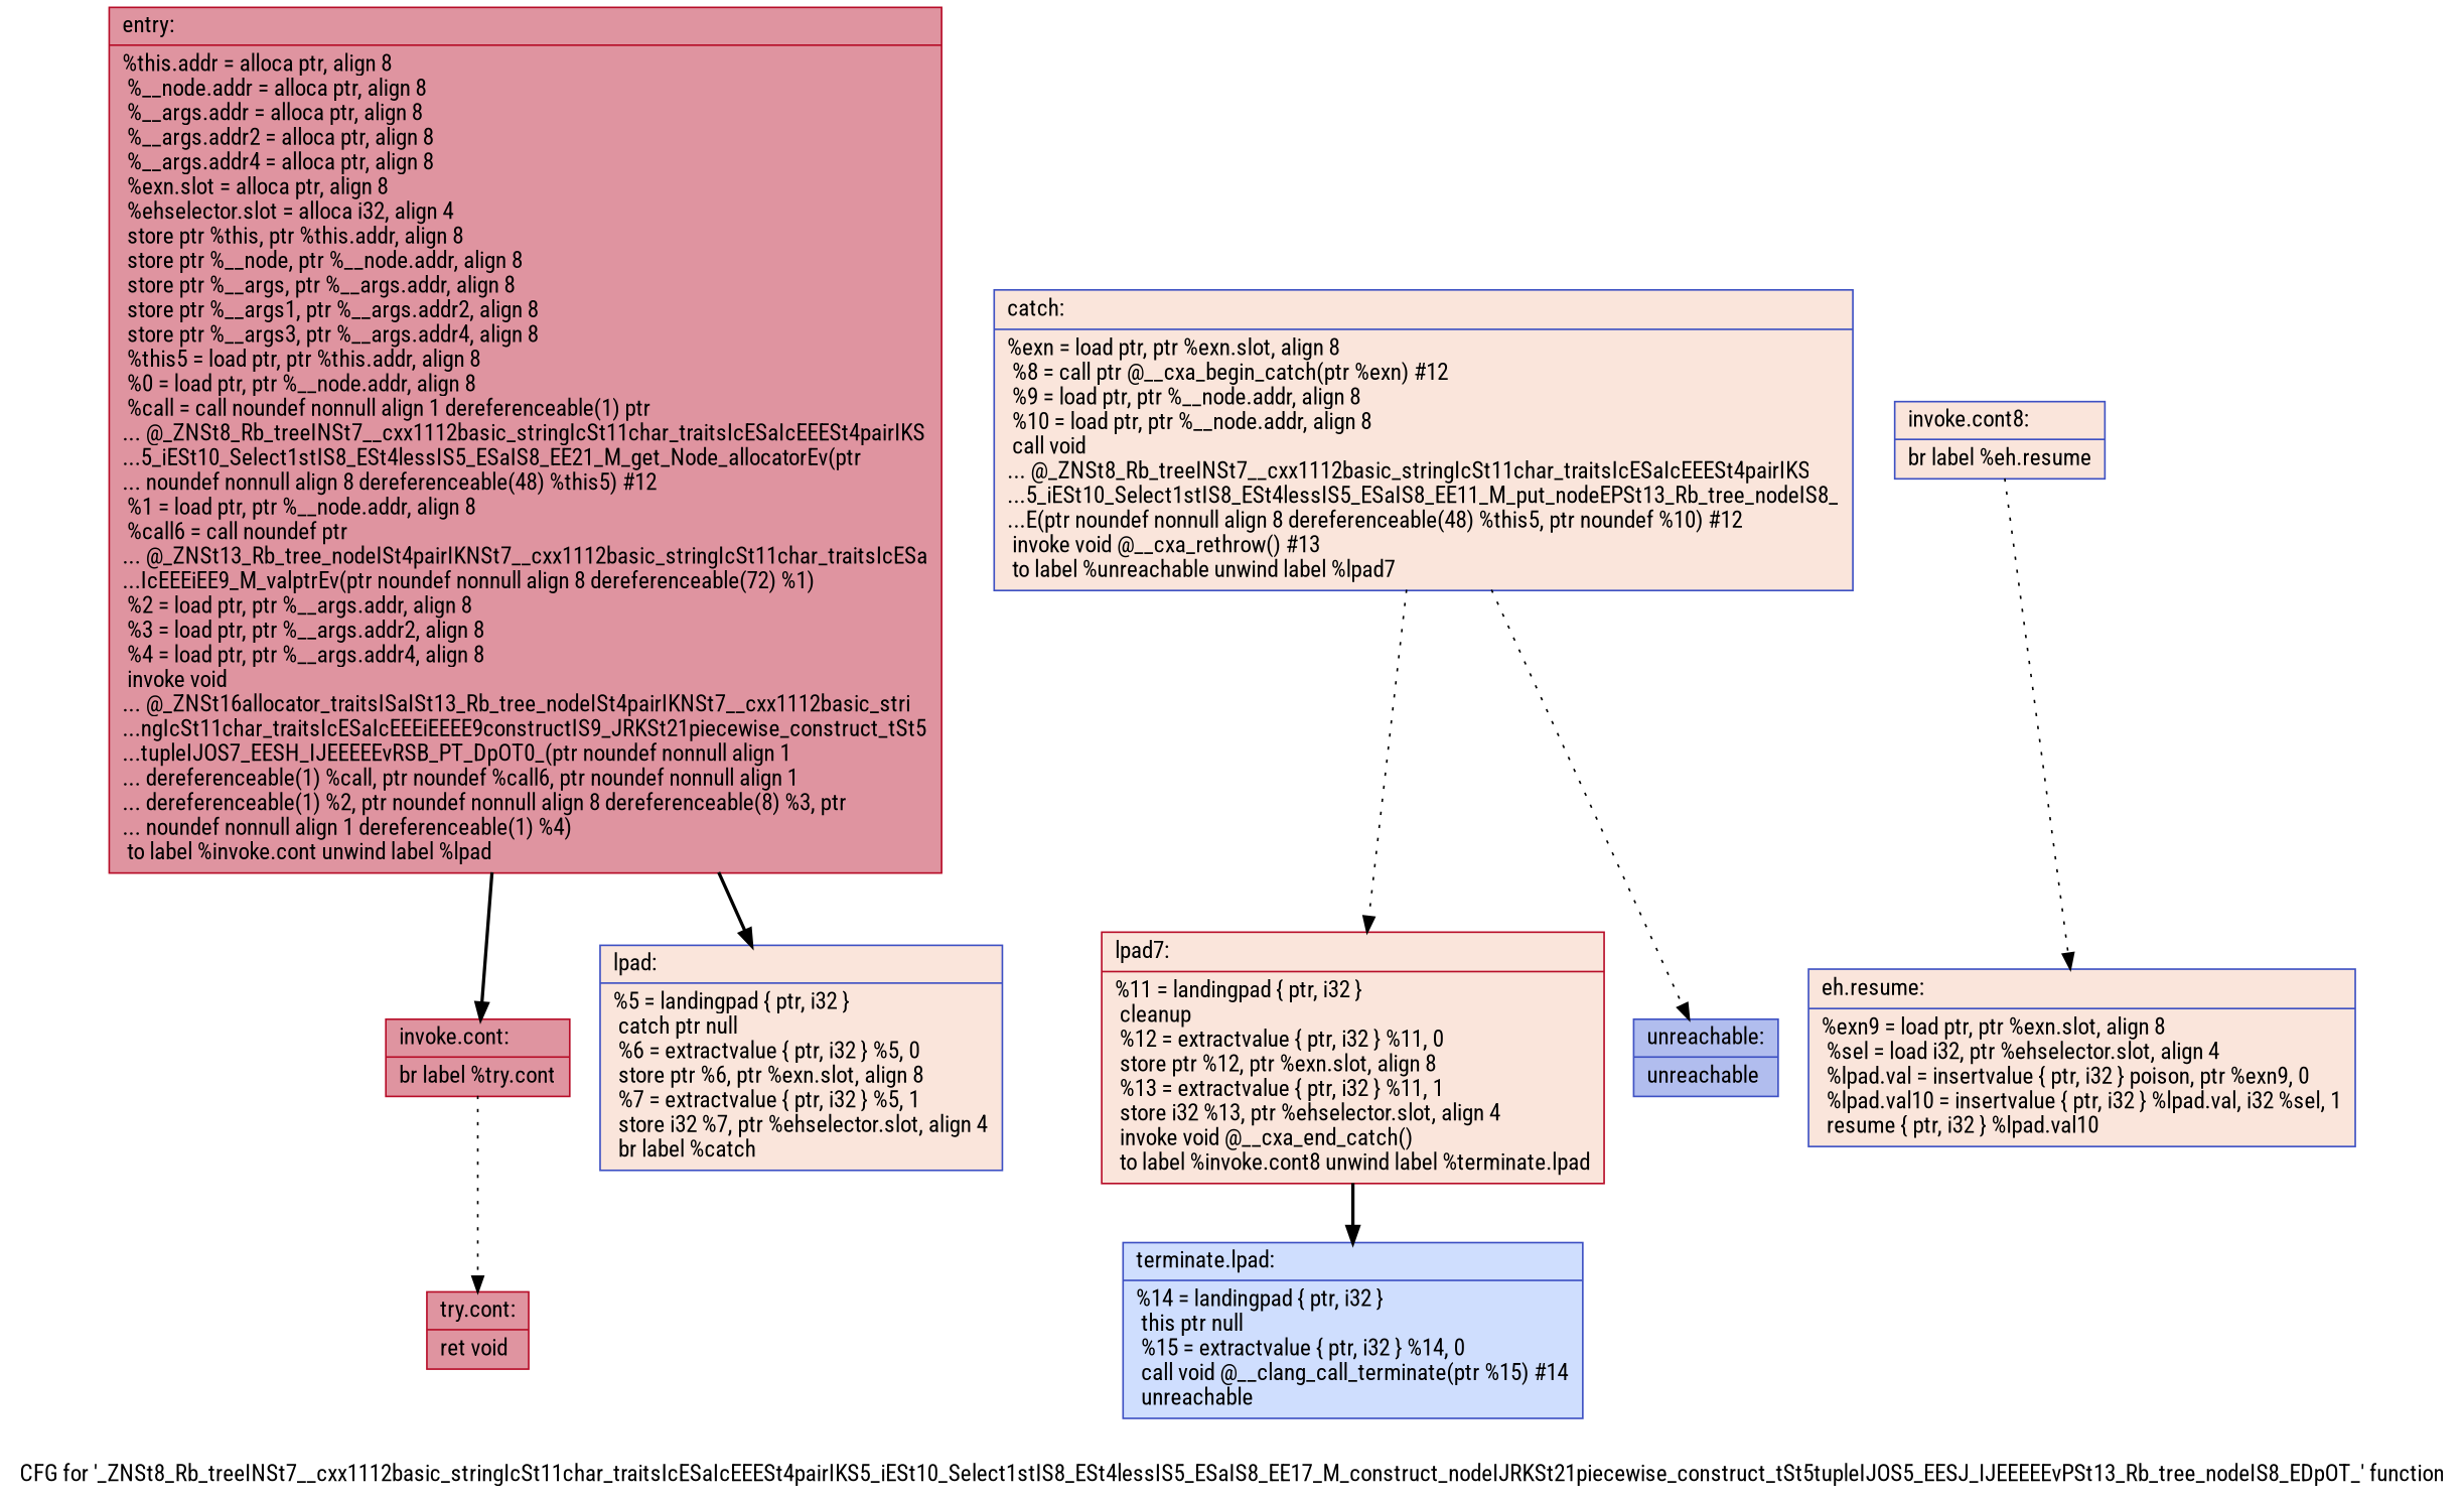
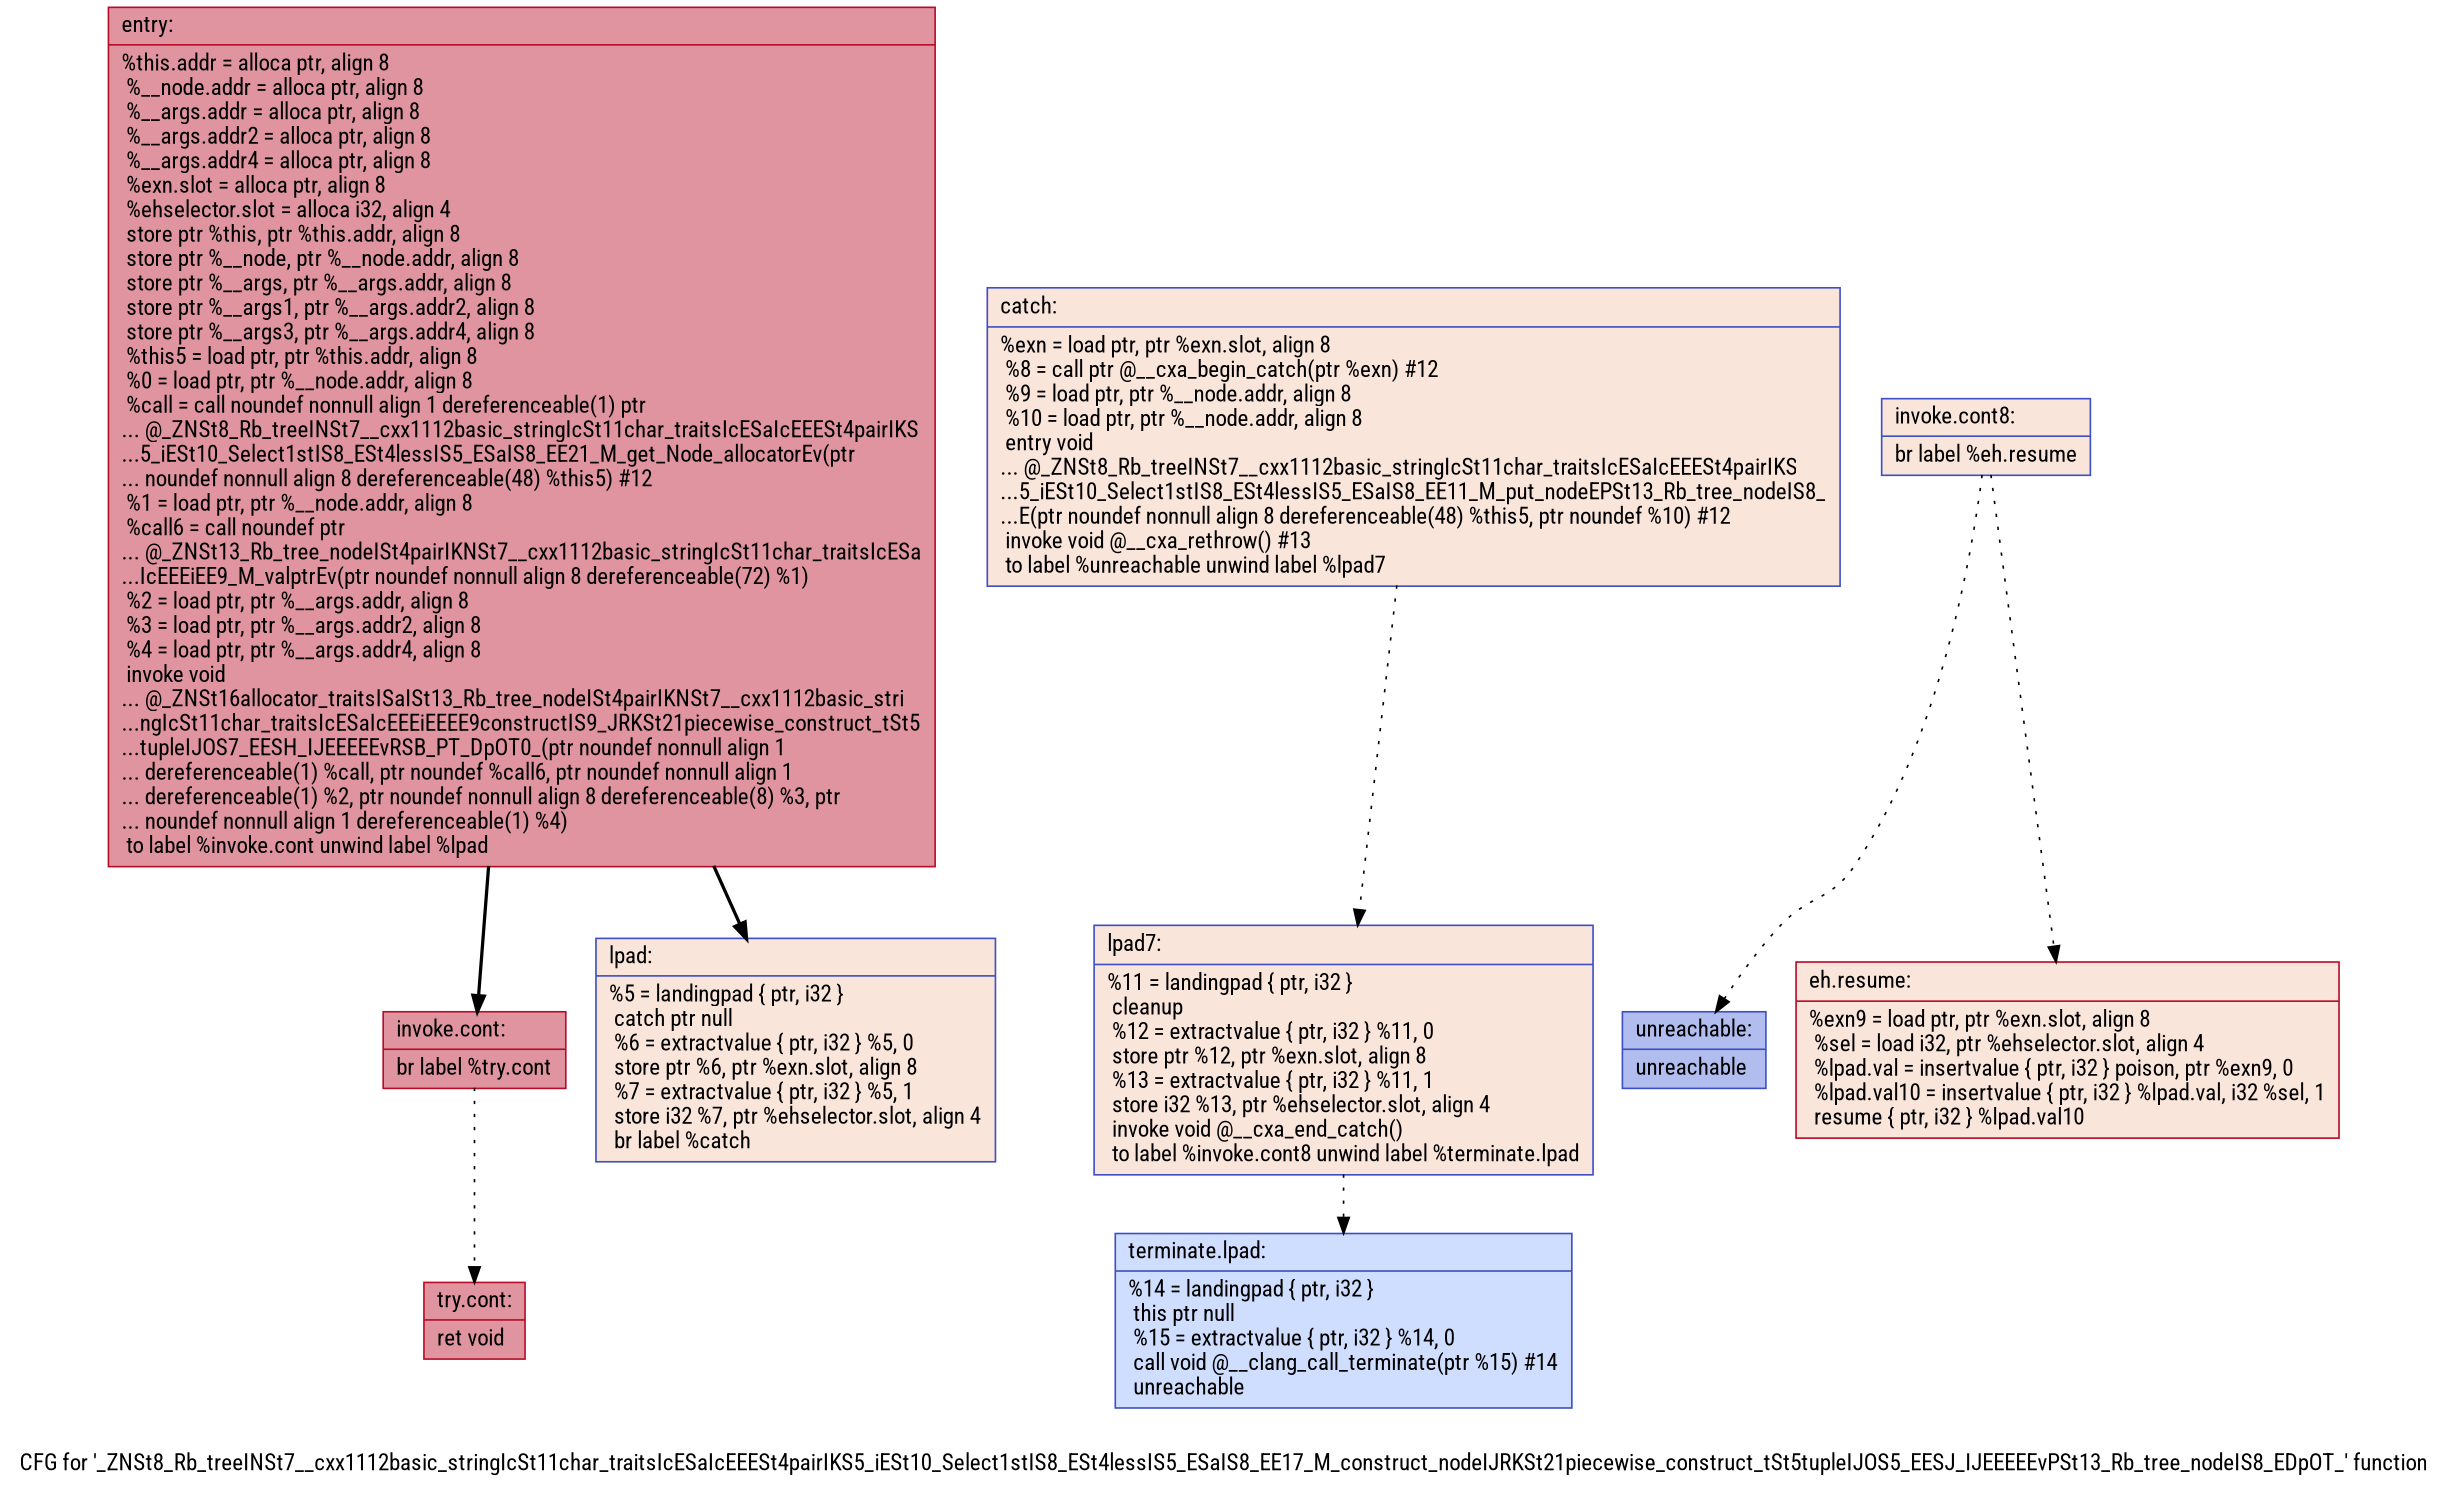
  digraph {
    fontname="Roboto Condensed"
    label="CFG for '_ZNSt8_Rb_treeINSt7__cxx1112basic_stringIcSt11char_traitsIcESaIcEEESt4pairIKS5_iESt10_Select1stIS8_ESt4lessIS5_ESaIS8_EE17_M_construct_nodeIJRKSt21piecewise_construct_tSt5tupleIJOS5_EESJ_IJEEEEEvPSt13_Rb_tree_nodeIS8_EDpOT_' function"
    node [color="#3d50c3ff" fillcolor="#f4c5ad70" fontname="Roboto Condensed" shape=record style=filled]
    edge [fontname="Roboto Condensed" style=dotted]
    n1 [color="#b70d28ff" fillcolor="#b70d2870" label="{entry:\l|  %this.addr = alloca ptr, align 8\l  %__node.addr = alloca ptr, align 8\l  %__args.addr = alloca ptr, align 8\l  %__args.addr2 = alloca ptr, align 8\l  %__args.addr4 = alloca ptr, align 8\l  %exn.slot = alloca ptr, align 8\l  %ehselector.slot = alloca i32, align 4\l  store ptr %this, ptr %this.addr, align 8\l  store ptr %__node, ptr %__node.addr, align 8\l  store ptr %__args, ptr %__args.addr, align 8\l  store ptr %__args1, ptr %__args.addr2, align 8\l  store ptr %__args3, ptr %__args.addr4, align 8\l  %this5 = load ptr, ptr %this.addr, align 8\l  %0 = load ptr, ptr %__node.addr, align 8\l  %call = call noundef nonnull align 1 dereferenceable(1) ptr\l... @_ZNSt8_Rb_treeINSt7__cxx1112basic_stringIcSt11char_traitsIcESaIcEEESt4pairIKS\l...5_iESt10_Select1stIS8_ESt4lessIS5_ESaIS8_EE21_M_get_Node_allocatorEv(ptr\l... noundef nonnull align 8 dereferenceable(48) %this5) #12\l  %1 = load ptr, ptr %__node.addr, align 8\l  %call6 = call noundef ptr\l... @_ZNSt13_Rb_tree_nodeISt4pairIKNSt7__cxx1112basic_stringIcSt11char_traitsIcESa\l...IcEEEiEE9_M_valptrEv(ptr noundef nonnull align 8 dereferenceable(72) %1)\l  %2 = load ptr, ptr %__args.addr, align 8\l  %3 = load ptr, ptr %__args.addr2, align 8\l  %4 = load ptr, ptr %__args.addr4, align 8\l  invoke void\l... @_ZNSt16allocator_traitsISaISt13_Rb_tree_nodeISt4pairIKNSt7__cxx1112basic_stri\l...ngIcSt11char_traitsIcESaIcEEEiEEEE9constructIS9_JRKSt21piecewise_construct_tSt5\l...tupleIJOS7_EESH_IJEEEEEvRSB_PT_DpOT0_(ptr noundef nonnull align 1\l... dereferenceable(1) %call, ptr noundef %call6, ptr noundef nonnull align 1\l... dereferenceable(1) %2, ptr noundef nonnull align 8 dereferenceable(8) %3, ptr\l... noundef nonnull align 1 dereferenceable(1) %4)\l          to label %invoke.cont unwind label %lpad\l}"]
    n2 [color="#b70d28ff" fillcolor="#b70d2870" label="{invoke.cont:\l|  br label %try.cont\l}"]
    n3 [label="{lpad:\l|  %5 = landingpad \{ ptr, i32 \}\l          catch ptr null\l  %6 = extractvalue \{ ptr, i32 \} %5, 0\l  store ptr %6, ptr %exn.slot, align 8\l  %7 = extractvalue \{ ptr, i32 \} %5, 1\l  store i32 %7, ptr %ehselector.slot, align 4\l  br label %catch\l}"]
    n4 [color="#b70d28ff" fillcolor="#b70d2870" label="{try.cont:\l|  ret void\l}"]
-   n5 [label="{catch:\l|  %exn = load ptr, ptr %exn.slot, align 8\l  %8 = call ptr @__cxa_begin_catch(ptr %exn) #12\l  %9 = load ptr, ptr %__node.addr, align 8\l  %10 = load ptr, ptr %__node.addr, align 8\l  call void\l... @_ZNSt8_Rb_treeINSt7__cxx1112basic_stringIcSt11char_traitsIcESaIcEEESt4pairIKS\l...5_iESt10_Select1stIS8_ESt4lessIS5_ESaIS8_EE11_M_put_nodeEPSt13_Rb_tree_nodeIS8_\l...E(ptr noundef nonnull align 8 dereferenceable(48) %this5, ptr noundef %10) #12\l  invoke void @__cxa_rethrow() #13\l          to label %unreachable unwind label %lpad7\l}"]
+   n5 [label="{catch:\l|  %exn = load ptr, ptr %exn.slot, align 8\l  %8 = call ptr @__cxa_begin_catch(ptr %exn) #12\l  %9 = load ptr, ptr %__node.addr, align 8\l  %10 = load ptr, ptr %__node.addr, align 8\l  entry void\l... @_ZNSt8_Rb_treeINSt7__cxx1112basic_stringIcSt11char_traitsIcESaIcEEESt4pairIKS\l...5_iESt10_Select1stIS8_ESt4lessIS5_ESaIS8_EE11_M_put_nodeEPSt13_Rb_tree_nodeIS8_\l...E(ptr noundef nonnull align 8 dereferenceable(48) %this5, ptr noundef %10) #12\l  invoke void @__cxa_rethrow() #13\l          to label %unreachable unwind label %lpad7\l}"]
    n6 [fillcolor="#4f69d970" label="{unreachable:\l|  unreachable\l}"]
-   n7 [color="#b70d28ff" label="{lpad7:\l|  %11 = landingpad \{ ptr, i32 \}\l          cleanup\l  %12 = extractvalue \{ ptr, i32 \} %11, 0\l  store ptr %12, ptr %exn.slot, align 8\l  %13 = extractvalue \{ ptr, i32 \} %11, 1\l  store i32 %13, ptr %ehselector.slot, align 4\l  invoke void @__cxa_end_catch()\l          to label %invoke.cont8 unwind label %terminate.lpad\l}"]
+   n7 [label="{lpad7:\l|  %11 = landingpad \{ ptr, i32 \}\l          cleanup\l  %12 = extractvalue \{ ptr, i32 \} %11, 0\l  store ptr %12, ptr %exn.slot, align 8\l  %13 = extractvalue \{ ptr, i32 \} %11, 1\l  store i32 %13, ptr %ehselector.slot, align 4\l  invoke void @__cxa_end_catch()\l          to label %invoke.cont8 unwind label %terminate.lpad\l}"]
    n8 [fillcolor="#93b5fe70" label="{terminate.lpad:\l|  %14 = landingpad \{ ptr, i32 \}\l          this ptr null\l  %15 = extractvalue \{ ptr, i32 \} %14, 0\l  call void @__clang_call_terminate(ptr %15) #14\l  unreachable\l}"]
    n9 [label="{invoke.cont8:\l|  br label %eh.resume\l}"]
-   n10 [label="{eh.resume:\l|  %exn9 = load ptr, ptr %exn.slot, align 8\l  %sel = load i32, ptr %ehselector.slot, align 4\l  %lpad.val = insertvalue \{ ptr, i32 \} poison, ptr %exn9, 0\l  %lpad.val10 = insertvalue \{ ptr, i32 \} %lpad.val, i32 %sel, 1\l  resume \{ ptr, i32 \} %lpad.val10\l}"]
+   n10 [color="#b70d28ff" label="{eh.resume:\l|  %exn9 = load ptr, ptr %exn.slot, align 8\l  %sel = load i32, ptr %ehselector.slot, align 4\l  %lpad.val = insertvalue \{ ptr, i32 \} poison, ptr %exn9, 0\l  %lpad.val10 = insertvalue \{ ptr, i32 \} %lpad.val, i32 %sel, 1\l  resume \{ ptr, i32 \} %lpad.val10\l}"]
    n1 -> n2 [style=bold]
    n1 -> n3 [style=bold]
    n2 -> n4
-   n5 -> n6
+   n9 -> n6
    n5 -> n7
-   n7 -> n8 [style=bold]
+   n7 -> n8
    n9 -> n10
  }
